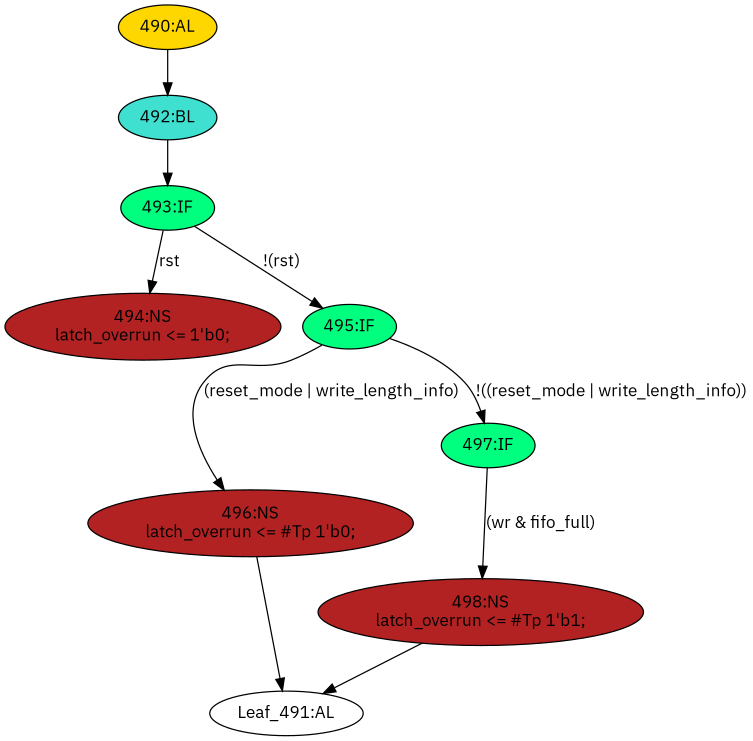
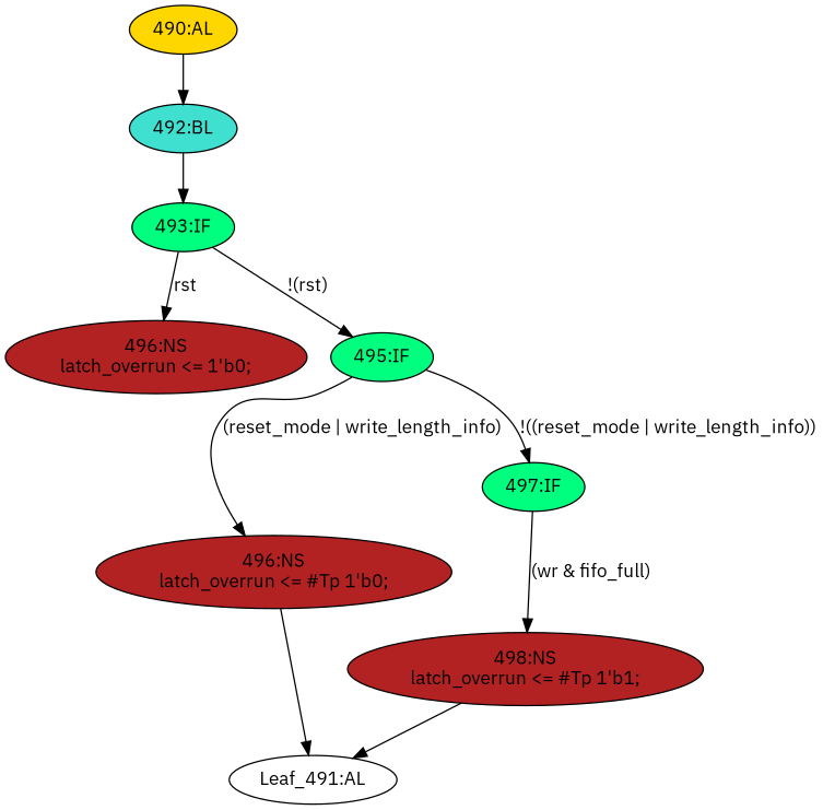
  strict digraph {
    fontname="IBM Plex Sans"
    node [fillcolor=firebrick fontname="IBM Plex Sans" statements="[]" style=filled typ=NonblockingSubstitution]
    edge [cond="[]" fontname="IBM Plex Sans" lineno=None]
    n1 [ast="<pyverilog.vparser.ast.NonblockingSubstitution object at 0x7feea1c08190>" label="496:NS\nlatch_overrun <= #Tp 1'b0;" statements="[<pyverilog.vparser.ast.NonblockingSubstitution object at 0x7feea1c08190>]"]
    n2 [def_var="['latch_overrun']" label="Leaf_491:AL" fillcolor="" statements="" style="" typ=""]
    n3 [ast="<pyverilog.vparser.ast.Block object at 0x7feea1c0b050>" fillcolor=turquoise label="492:BL" typ=Block]
    n4 [ast="<pyverilog.vparser.ast.IfStatement object at 0x7feea1c0b350>" fillcolor=springgreen label="493:IF" typ=IfStatement]
-   n5 [ast="<pyverilog.vparser.ast.NonblockingSubstitution object at 0x7feea1c0b850>" label="494:NS\nlatch_overrun <= 1'b0;" statements="[<pyverilog.vparser.ast.NonblockingSubstitution object at 0x7feea1c0b850>]"]
+   n5 [ast="<pyverilog.vparser.ast.NonblockingSubstitution object at 0x7feea1c0b850>" label="496:NS\nlatch_overrun <= 1'b0;" statements="[<pyverilog.vparser.ast.NonblockingSubstitution object at 0x7feea1c0b850>]"]
    n6 [ast="<pyverilog.vparser.ast.IfStatement object at 0x7feea1c0b3d0>" fillcolor=springgreen label="495:IF" typ=IfStatement]
    n7 [ast="<pyverilog.vparser.ast.IfStatement object at 0x7feea1c0b410>" fillcolor=springgreen label="497:IF" typ=IfStatement]
    n8 [ast="<pyverilog.vparser.ast.Always object at 0x7feea1c0ba10>" clk_sens=True fillcolor=gold label="490:AL" sens="['clk', 'rst']" typ=Always use_var="['rst', 'reset_mode', 'write_length_info', 'fifo_full', 'wr']"]
    n9 [ast="<pyverilog.vparser.ast.NonblockingSubstitution object at 0x7feea1c0b490>" label="498:NS\nlatch_overrun <= #Tp 1'b1;" statements="[<pyverilog.vparser.ast.NonblockingSubstitution object at 0x7feea1c0b490>]"]
    n1 -> n2
    n3 -> n4
    n4 -> n5 [cond="['rst']" label=rst lineno=493]
    n4 -> n6 [cond="['rst']" label="!(rst)" lineno=493]
    n6 -> n1 [cond="['reset_mode', 'write_length_info']" label="(reset_mode | write_length_info)" lineno=495]
    n6 -> n7 [cond="['reset_mode', 'write_length_info']" label="!((reset_mode | write_length_info))" lineno=495]
    n7 -> n9 [cond="['wr', 'fifo_full']" label="(wr & fifo_full)" lineno=497]
    n8 -> n3
    n9 -> n2
  }
